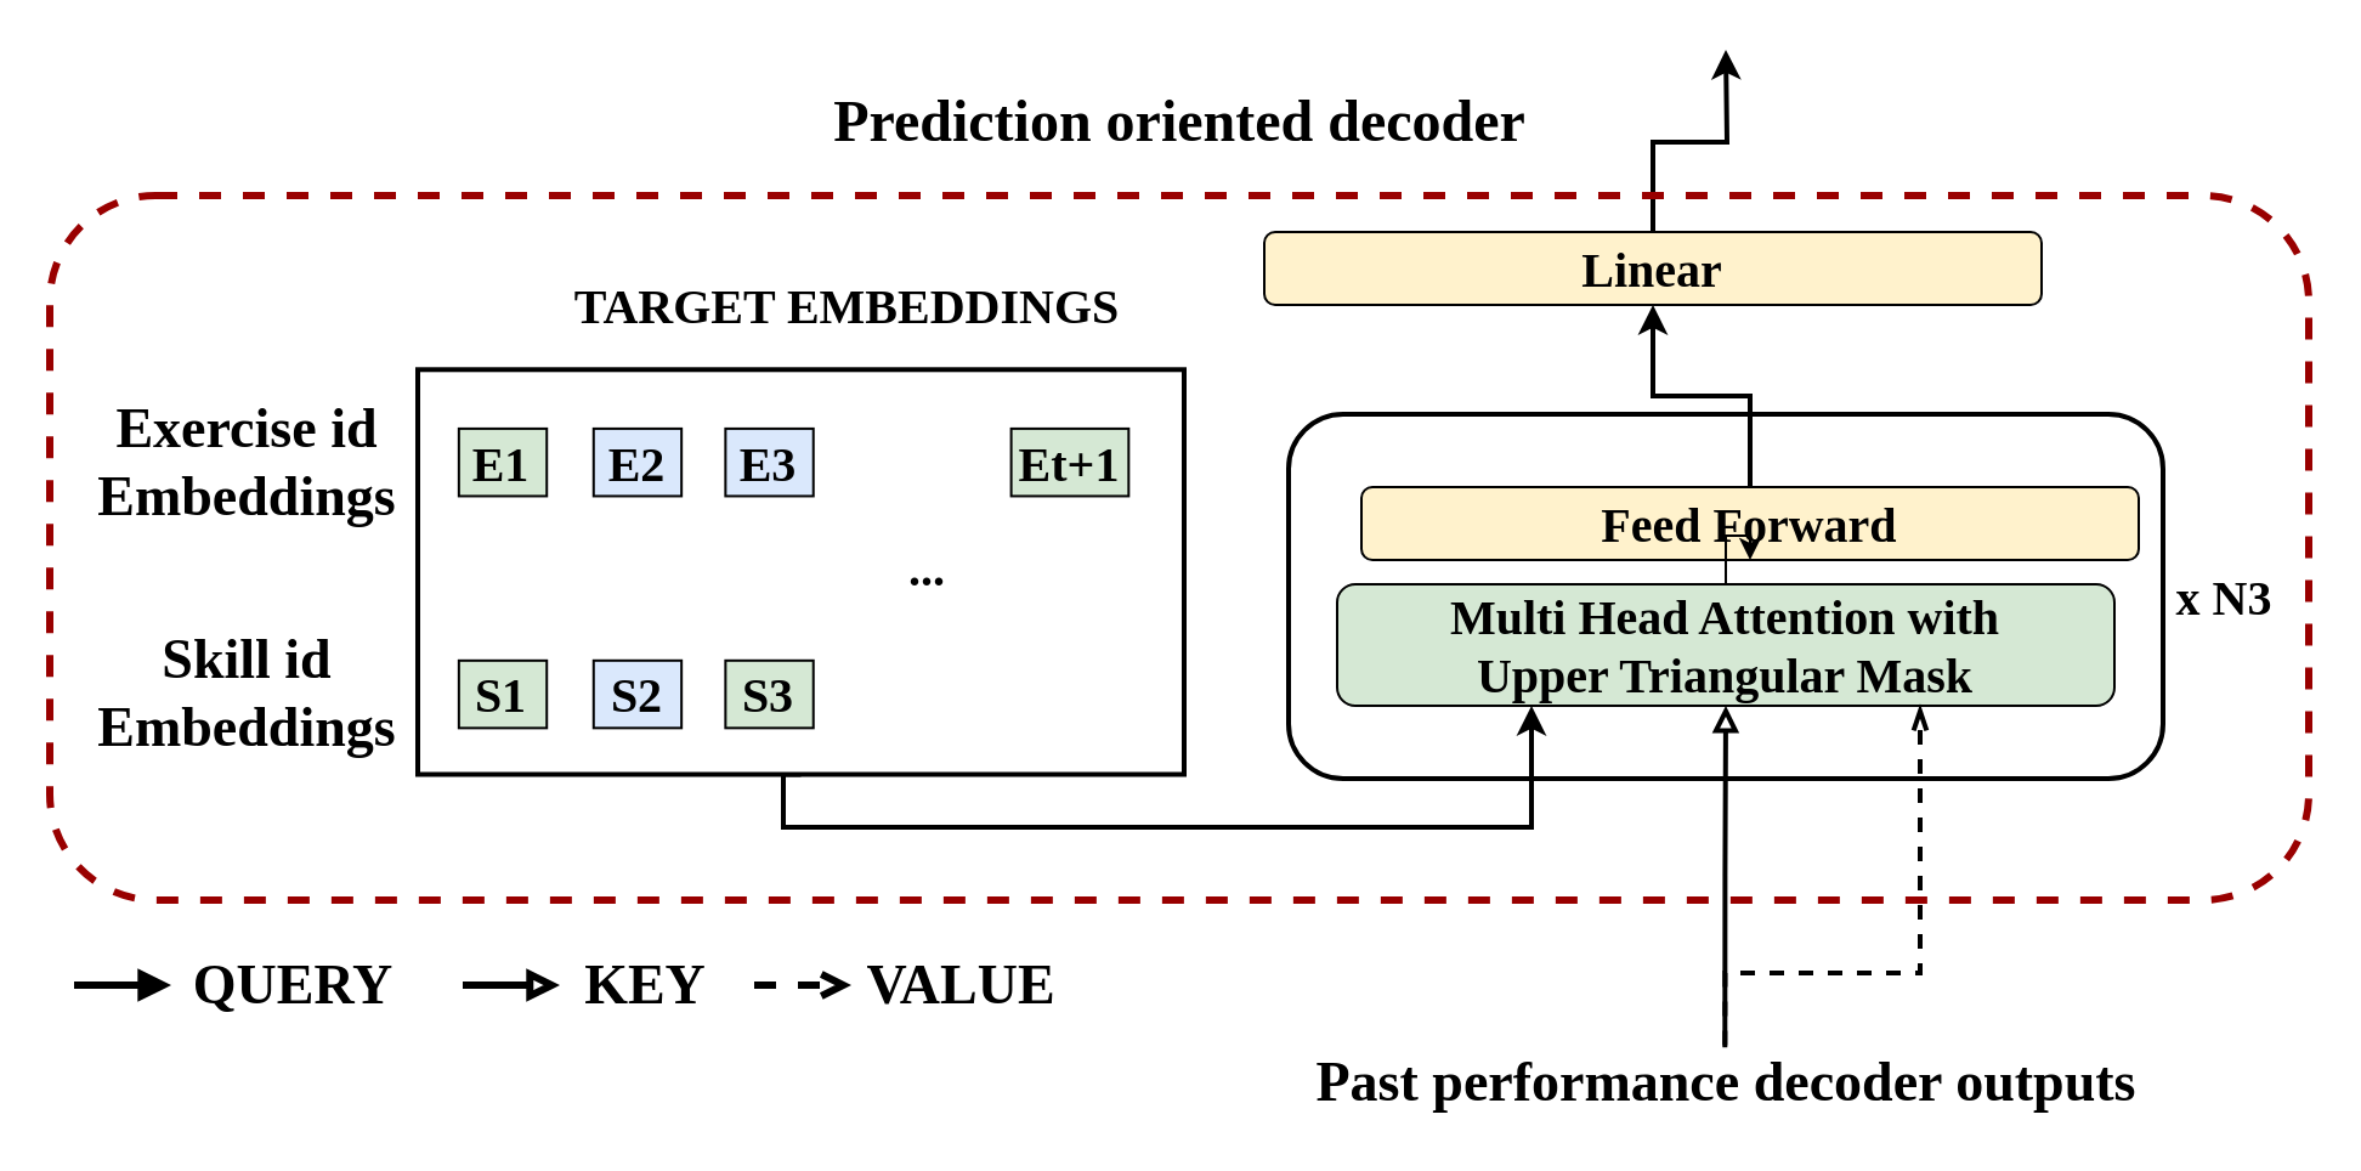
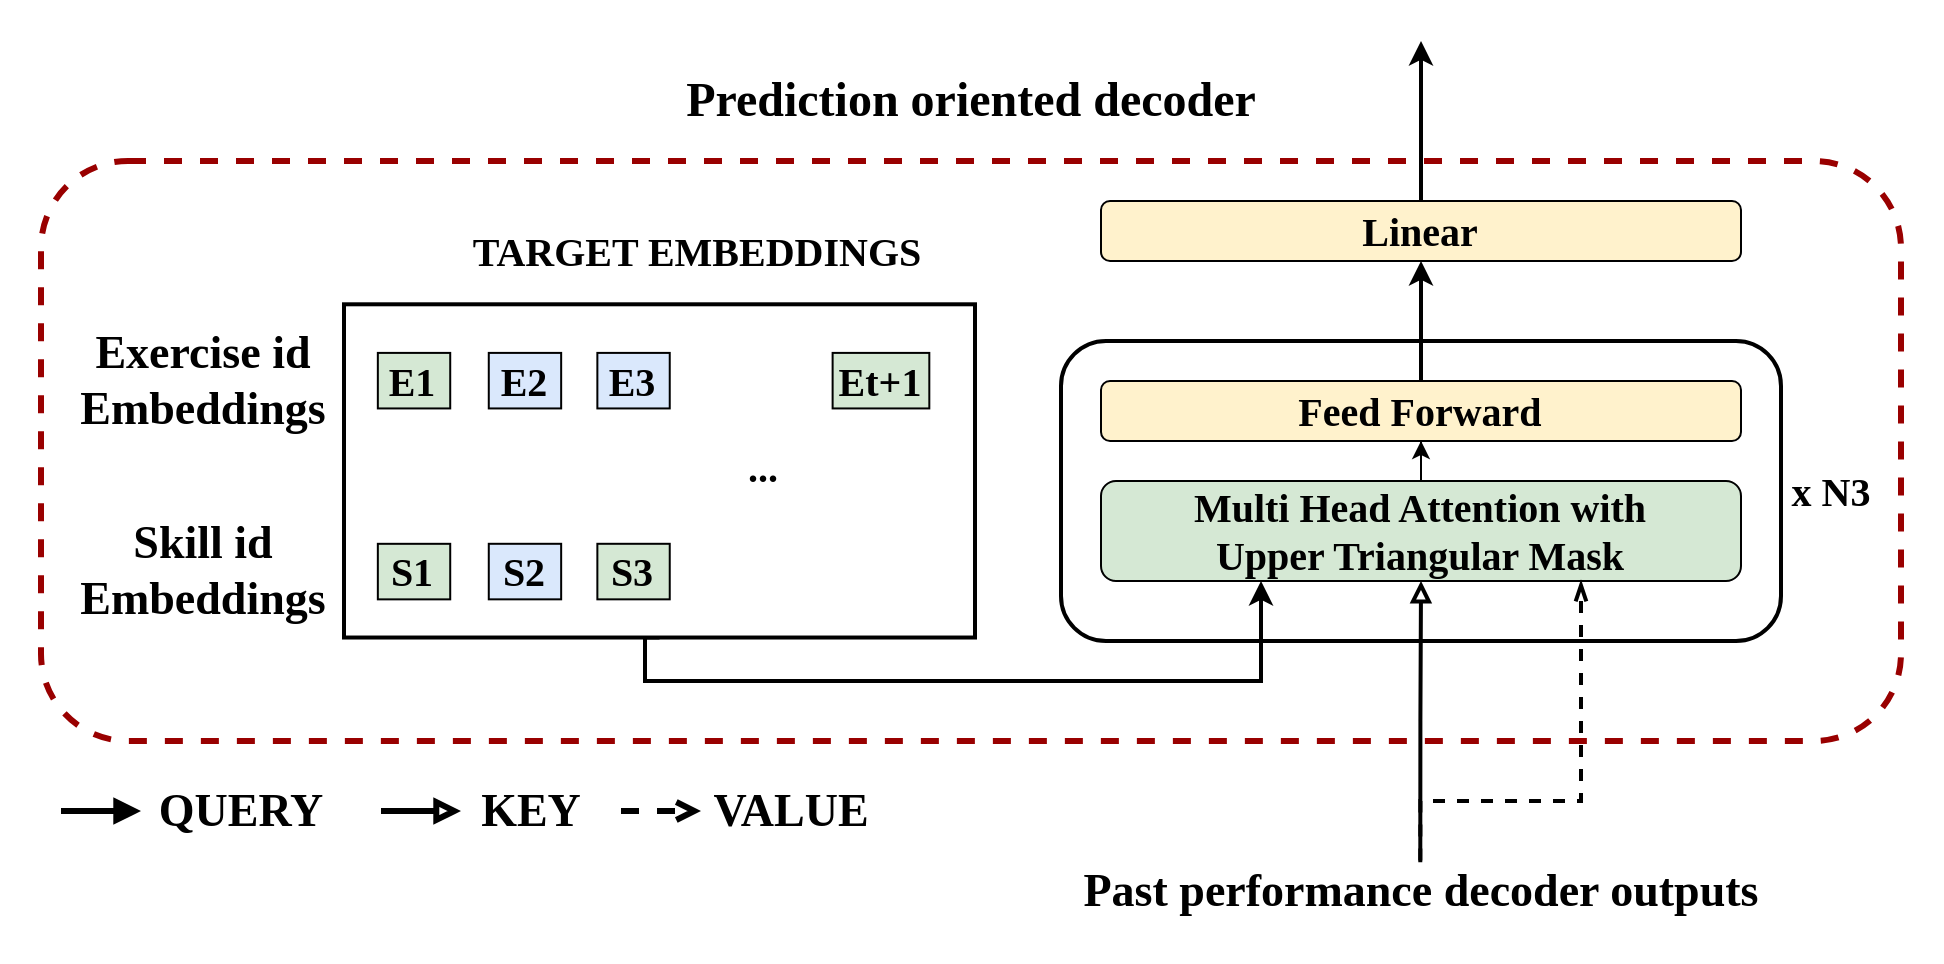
  <mxCell id="0" />
  <mxCell id="1" parent="0" />
  <mxCell id="2" style="edgeStyle=orthogonalEdgeStyle;rounded=0;orthogonalLoop=1;jettySize=auto;html=1;endArrow=classic;endFill=1;fontFamily=Times New Roman;fontSize=20;strokeWidth=2;" parent="1" source="3" edge="1"><mxGeometry relative="1" as="geometry"><mxPoint x="710" y="20" as="targetPoint" /></mxGeometry></mxCell>
- <mxCell id="3" value="&lt;span style=&quot;font-size: 20px;&quot;&gt;&lt;font style=&quot;font-size: 20px;&quot;&gt;Linear&lt;/font&gt;&lt;/span&gt;" style="rounded=1;whiteSpace=wrap;html=1;fillColor=#fff2cc;strokeColor=#000000;fontSize=20;fontStyle=1;fontFamily=Times New Roman;" parent="1" vertex="1"><mxGeometry x="520" y="95" width="320" height="30" as="geometry" /></mxCell>
+ <mxCell id="3" value="&lt;span style=&quot;font-size: 20px;&quot;&gt;&lt;font style=&quot;font-size: 20px;&quot;&gt;Linear&lt;/font&gt;&lt;/span&gt;" style="rounded=1;whiteSpace=wrap;html=1;fillColor=#fff2cc;strokeColor=#000000;fontSize=20;fontStyle=1;fontFamily=Times New Roman;" parent="1" vertex="1"><mxGeometry x="550" y="100" width="320" height="30" as="geometry" /></mxCell>
  <mxCell id="4" style="edgeStyle=orthogonalEdgeStyle;rounded=0;orthogonalLoop=1;jettySize=auto;html=1;entryX=0.5;entryY=1;entryDx=0;entryDy=0;endArrow=classic;endFill=1;fontFamily=Times New Roman;fontSize=20;strokeWidth=2;" parent="1" source="10" target="3" edge="1"><mxGeometry relative="1" as="geometry" /></mxCell>
  <mxCell id="5" value="Prediction oriented decoder" style="text;html=1;align=center;verticalAlign=middle;resizable=0;points=[];autosize=1;strokeColor=none;fillColor=none;fontSize=24;fontFamily=Times New Roman;fontStyle=1;container=1;" parent="1" vertex="1"><mxGeometry x="335" y="35" width="300" height="30" as="geometry" /></mxCell>
  <mxCell id="6" value="" style="rounded=1;whiteSpace=wrap;html=1;fillColor=none;strokeColor=#990000;strokeWidth=3;dashed=1;sketch=0;fontFamily=Times New Roman;fontSize=20;" parent="1" vertex="1"><mxGeometry x="20" y="80" width="930" height="290" as="geometry" /></mxCell>
  <mxCell id="7" value="x N3" style="text;html=1;align=center;verticalAlign=middle;resizable=0;points=[];autosize=1;strokeColor=none;fillColor=none;fontStyle=1;fontSize=20;fontFamily=Times New Roman;" parent="1" vertex="1"><mxGeometry x="889.998" y="230" width="50" height="30" as="geometry" /></mxCell>
  <mxCell id="8" value="" style="rounded=1;whiteSpace=wrap;html=1;fillColor=none;strokeColor=#000000;fontSize=20;fontStyle=1;fontFamily=Times New Roman;strokeWidth=2;" parent="1" vertex="1"><mxGeometry x="530" y="170" width="360" height="150" as="geometry" /></mxCell>
  <mxCell id="9" value="Multi Head Attention with &lt;br style=&quot;font-size: 20px;&quot;&gt;&lt;span style=&quot;font-size: 20px;&quot;&gt;Upper Triangular Mask&lt;/span&gt;" style="rounded=1;whiteSpace=wrap;html=1;fillColor=#d5e8d4;fontSize=20;strokeColor=#000000;fontStyle=1;fontFamily=Times New Roman;" parent="1" vertex="1"><mxGeometry x="550" y="240" width="320" height="50" as="geometry" /></mxCell>
- <mxCell id="10" value="&lt;span style=&quot;font-size: 20px;&quot;&gt;&lt;font style=&quot;font-size: 20px;&quot;&gt;Feed Forward&lt;/font&gt;&lt;/span&gt;" style="rounded=1;whiteSpace=wrap;html=1;fillColor=#fff2cc;strokeColor=#000000;fontSize=20;fontStyle=1;fontFamily=Times New Roman;" parent="1" vertex="1"><mxGeometry x="560" y="200" width="320" height="30" as="geometry" /></mxCell>
+ <mxCell id="10" value="&lt;span style=&quot;font-size: 20px;&quot;&gt;&lt;font style=&quot;font-size: 20px;&quot;&gt;Feed Forward&lt;/font&gt;&lt;/span&gt;" style="rounded=1;whiteSpace=wrap;html=1;fillColor=#fff2cc;strokeColor=#000000;fontSize=20;fontStyle=1;fontFamily=Times New Roman;" parent="1" vertex="1"><mxGeometry x="550" y="190" width="320" height="30" as="geometry" /></mxCell>
  <mxCell id="11" style="edgeStyle=orthogonalEdgeStyle;rounded=0;orthogonalLoop=1;jettySize=auto;html=1;entryX=0.5;entryY=1;entryDx=0;entryDy=0;fontFamily=Times New Roman;fontSize=20;" parent="1" source="9" target="10" edge="1"><mxGeometry relative="1" as="geometry" /></mxCell>
  <mxCell id="12" style="edgeStyle=orthogonalEdgeStyle;rounded=0;orthogonalLoop=1;jettySize=auto;html=1;entryX=0.25;entryY=1;entryDx=0;entryDy=0;fontSize=20;strokeColor=#000000;fontStyle=1;exitX=0.5;exitY=1;exitDx=0;exitDy=0;fontFamily=Times New Roman;strokeWidth=2;" parent="1" source="20" target="9" edge="1"><mxGeometry relative="1" as="geometry"><mxPoint x="630" y="390" as="targetPoint" /><Array as="points"><mxPoint x="322" y="340" /><mxPoint x="630" y="340" /></Array></mxGeometry></mxCell>
  <mxCell id="13" style="edgeStyle=orthogonalEdgeStyle;rounded=0;sketch=0;orthogonalLoop=1;jettySize=auto;html=1;dashed=1;fontSize=20;endArrow=openThin;endFill=0;fontFamily=Times New Roman;entryX=0.75;entryY=1;entryDx=0;entryDy=0;exitX=0.499;exitY=-0.01;exitDx=0;exitDy=0;exitPerimeter=0;strokeWidth=2;" parent="1" source="15" target="9" edge="1"><mxGeometry relative="1" as="geometry"><Array as="points"><mxPoint x="710" y="400" /><mxPoint x="790" y="400" /></Array><mxPoint x="710" y="430" as="sourcePoint" /><mxPoint x="790" y="340" as="targetPoint" /></mxGeometry></mxCell>
  <mxCell id="14" style="edgeStyle=orthogonalEdgeStyle;rounded=0;orthogonalLoop=1;jettySize=auto;html=1;fontFamily=Times New Roman;fontSize=20;endArrow=block;endFill=0;strokeColor=#000000;strokeWidth=2;entryX=0.5;entryY=1;entryDx=0;entryDy=0;exitX=0.499;exitY=0.019;exitDx=0;exitDy=0;exitPerimeter=0;" parent="1" source="15" target="9" edge="1"><mxGeometry relative="1" as="geometry"><Array as="points" /><mxPoint x="710" y="430" as="sourcePoint" /><mxPoint x="710" y="340" as="targetPoint" /></mxGeometry></mxCell>
  <mxCell id="15" value="Past performance decoder outputs" style="text;html=1;align=center;verticalAlign=middle;resizable=0;points=[];autosize=1;strokeColor=none;fillColor=none;fontSize=23;fontFamily=Times New Roman;fontStyle=1;container=1;" parent="1" vertex="1"><mxGeometry x="535" y="430" width="350" height="30" as="geometry" /></mxCell>
  <mxCell id="16" value="" style="group;fontFamily=Times New Roman;" parent="1" vertex="1" connectable="0"><mxGeometry x="70" y="110" width="417" height="210" as="geometry" /></mxCell>
  <mxCell id="17" value="TARGET EMBEDDINGS" style="text;html=1;align=center;verticalAlign=middle;resizable=0;points=[];autosize=1;strokeColor=none;fillColor=none;fontSize=20;fontStyle=1;fontFamily=Times New Roman;" parent="16" vertex="1"><mxGeometry x="157.749" width="240" height="30" as="geometry" /></mxCell>
  <mxCell id="18" value="Exercise id &lt;br style=&quot;font-size: 23px;&quot;&gt;Embeddings" style="text;html=1;align=center;verticalAlign=middle;resizable=0;points=[];autosize=1;strokeColor=none;fillColor=none;fontSize=23;fontStyle=1;fontFamily=Times New Roman;" parent="16" vertex="1"><mxGeometry x="-38.501" y="49.834" width="140" height="60" as="geometry" /></mxCell>
  <mxCell id="19" value="Skill id &lt;br style=&quot;font-size: 23px;&quot;&gt;Embeddings" style="text;html=1;align=center;verticalAlign=middle;resizable=0;points=[];autosize=1;strokeColor=none;fillColor=none;fontSize=23;fontStyle=1;fontFamily=Times New Roman;" parent="16" vertex="1"><mxGeometry x="-38.501" y="145.289" width="140" height="60" as="geometry" /></mxCell>
  <mxCell id="20" value="" style="rounded=0;whiteSpace=wrap;html=1;strokeColor=#000000;fontSize=20;fontStyle=1;container=1;fontFamily=Times New Roman;strokeWidth=2;" parent="16" vertex="1"><mxGeometry x="101.501" y="41.653" width="315.499" height="166.612" as="geometry" /></mxCell>
  <mxCell id="21" value="" style="group;fontSize=20;fontFamily=Times New Roman;" parent="20" vertex="1" connectable="0"><mxGeometry x="16.917" y="24.298" width="36.194" height="123.223" as="geometry" /></mxCell>
  <mxCell id="22" value="E1" style="rounded=0;whiteSpace=wrap;html=1;fillColor=#d5e8d4;strokeColor=#000000;fontSize=20;fontStyle=1;fontFamily=Times New Roman;" parent="21" vertex="1"><mxGeometry width="36.194" height="27.769" as="geometry" /></mxCell>
  <mxCell id="23" value="S1" style="rounded=0;whiteSpace=wrap;html=1;fillColor=#d5e8d4;strokeColor=#000000;fontSize=20;fontStyle=1;fontFamily=Times New Roman;" parent="21" vertex="1"><mxGeometry y="95.455" width="36.194" height="27.769" as="geometry" /></mxCell>
  <mxCell id="24" value="" style="shape=image;html=1;verticalAlign=top;verticalLabelPosition=bottom;labelBackgroundColor=#ffffff;imageAspect=0;aspect=fixed;image=https://cdn3.iconfinder.com/data/icons/user-interface-169/32/plus-128.png;fillColor=none;strokeColor=#000000;fontSize=20;fontStyle=1;fontFamily=Times New Roman;" parent="21" vertex="1"><mxGeometry x="9.049" y="53.802" width="16.549" height="16.549" as="geometry" /></mxCell>
  <mxCell id="25" value="" style="shape=image;html=1;verticalAlign=top;verticalLabelPosition=bottom;labelBackgroundColor=#ffffff;imageAspect=0;aspect=fixed;image=https://cdn3.iconfinder.com/data/icons/user-interface-169/32/plus-128.png;fillColor=none;strokeColor=#000000;fontSize=20;fontStyle=1;fontFamily=Times New Roman;" parent="20" vertex="1"><mxGeometry x="260.21" y="78.099" width="16.549" height="16.549" as="geometry" /></mxCell>
  <mxCell id="26" value="E2" style="rounded=0;whiteSpace=wrap;html=1;fillColor=#dae8fc;strokeColor=#000000;fontSize=20;fontStyle=1;fontFamily=Times New Roman;" parent="16" vertex="1"><mxGeometry x="173.889" y="65.95" width="36.194" height="27.769" as="geometry" /></mxCell>
  <mxCell id="27" value="E3" style="rounded=0;whiteSpace=wrap;html=1;fillColor=#dae8fc;strokeColor=#000000;fontSize=20;fontStyle=1;fontFamily=Times New Roman;" parent="16" vertex="1"><mxGeometry x="228.18" y="65.95" width="36.194" height="27.769" as="geometry" /></mxCell>
  <mxCell id="28" value="Et+1" style="rounded=0;whiteSpace=wrap;html=1;fillColor=#d5e8d4;strokeColor=#000000;fontSize=20;fontStyle=1;fontFamily=Times New Roman;" parent="16" vertex="1"><mxGeometry x="345.814" y="65.95" width="48.348" height="27.769" as="geometry" /></mxCell>
  <mxCell id="29" value="S2" style="rounded=0;whiteSpace=wrap;html=1;fillColor=#dae8fc;strokeColor=#000000;fontSize=20;fontStyle=1;fontFamily=Times New Roman;" parent="16" vertex="1"><mxGeometry x="173.889" y="161.405" width="36.194" height="27.769" as="geometry" /></mxCell>
  <mxCell id="30" value="S3" style="rounded=0;whiteSpace=wrap;html=1;fillColor=#d5e8d4;strokeColor=#000000;fontSize=20;fontStyle=1;fontFamily=Times New Roman;" parent="16" vertex="1"><mxGeometry x="228.18" y="161.405" width="36.194" height="27.769" as="geometry" /></mxCell>
  <mxCell id="31" value="" style="shape=image;html=1;verticalAlign=top;verticalLabelPosition=bottom;labelBackgroundColor=#ffffff;imageAspect=0;aspect=fixed;image=https://cdn3.iconfinder.com/data/icons/user-interface-169/32/plus-128.png;fillColor=none;strokeColor=#000000;fontSize=20;fontStyle=1;fontFamily=Times New Roman;" parent="16" vertex="1"><mxGeometry x="182.937" y="119.752" width="16.549" height="16.549" as="geometry" /></mxCell>
  <mxCell id="32" value="" style="shape=image;html=1;verticalAlign=top;verticalLabelPosition=bottom;labelBackgroundColor=#ffffff;imageAspect=0;aspect=fixed;image=https://cdn3.iconfinder.com/data/icons/user-interface-169/32/plus-128.png;fillColor=none;strokeColor=#000000;fontSize=20;fontStyle=1;fontFamily=Times New Roman;" parent="16" vertex="1"><mxGeometry x="237.228" y="119.752" width="16.549" height="16.549" as="geometry" /></mxCell>
  <mxCell id="33" value="&lt;span style=&quot;font-size: 20px;&quot;&gt;&lt;font style=&quot;font-size: 20px;&quot;&gt;...&lt;/font&gt;&lt;/span&gt;" style="text;html=1;align=center;verticalAlign=middle;resizable=0;points=[];autosize=1;strokeColor=none;fillColor=none;fontSize=20;fontStyle=1;fontFamily=Times New Roman;" parent="16" vertex="1"><mxGeometry x="296.045" y="107.603" width="30" height="30" as="geometry" /></mxCell>
  <mxCell id="34" value="" style="endArrow=block;html=1;rounded=0;fontFamily=Times New Roman;fontSize=28;strokeColor=#000000;endFill=1;fontStyle=1;strokeWidth=3;" edge="1" parent="1"><mxGeometry width="50" height="50" relative="1" as="geometry"><mxPoint x="30" y="405" as="sourcePoint" /><mxPoint x="70" y="405" as="targetPoint" /></mxGeometry></mxCell>
  <mxCell id="35" value="" style="endArrow=block;html=1;rounded=0;fontFamily=Times New Roman;fontSize=28;strokeColor=#000000;endFill=0;fontStyle=1;strokeWidth=3;" edge="1" parent="1"><mxGeometry width="50" height="50" relative="1" as="geometry"><mxPoint x="190" y="405" as="sourcePoint" /><mxPoint x="230" y="405" as="targetPoint" /></mxGeometry></mxCell>
  <mxCell id="36" value="" style="endArrow=open;html=1;rounded=0;dashed=1;fontFamily=Times New Roman;fontSize=23;strokeColor=#000000;endFill=0;fontStyle=1;strokeWidth=3;" edge="1" parent="1"><mxGeometry width="50" height="50" relative="1" as="geometry"><mxPoint x="310" y="405" as="sourcePoint" /><mxPoint x="350" y="405" as="targetPoint" /></mxGeometry></mxCell>
  <mxCell id="37" value="QUERY" style="text;html=1;align=center;verticalAlign=middle;resizable=0;points=[];autosize=1;strokeColor=none;fillColor=none;fontSize=23;fontStyle=1;fontFamily=Times New Roman;" vertex="1" parent="1"><mxGeometry x="70" y="390" width="100" height="30" as="geometry" /></mxCell>
  <mxCell id="38" value="KEY" style="text;html=1;align=center;verticalAlign=middle;resizable=0;points=[];autosize=1;strokeColor=none;fillColor=none;fontSize=23;fontStyle=1;fontFamily=Times New Roman;" vertex="1" parent="1"><mxGeometry x="230" y="390" width="70" height="30" as="geometry" /></mxCell>
  <mxCell id="39" value="VALUE" style="text;html=1;align=center;verticalAlign=middle;resizable=0;points=[];autosize=1;strokeColor=none;fillColor=none;fontSize=23;fontStyle=1;fontFamily=Times New Roman;" vertex="1" parent="1"><mxGeometry x="350" y="390" width="90" height="30" as="geometry" /></mxCell>
